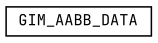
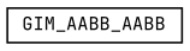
  digraph {
    rankdir=LR
    fontname="JetBrains Mono"
-   n1 [color=black fillcolor=white fontname="JetBrains Mono" fontsize=10 height=0.2 label=GIM_AABB_DATA shape=record style=filled width=0.4]
+   n1 [color=black fillcolor=white fontname="JetBrains Mono" fontsize=10 height=0.2 label=GIM_AABB_AABB shape=record style=filled width=0.4]
  }
